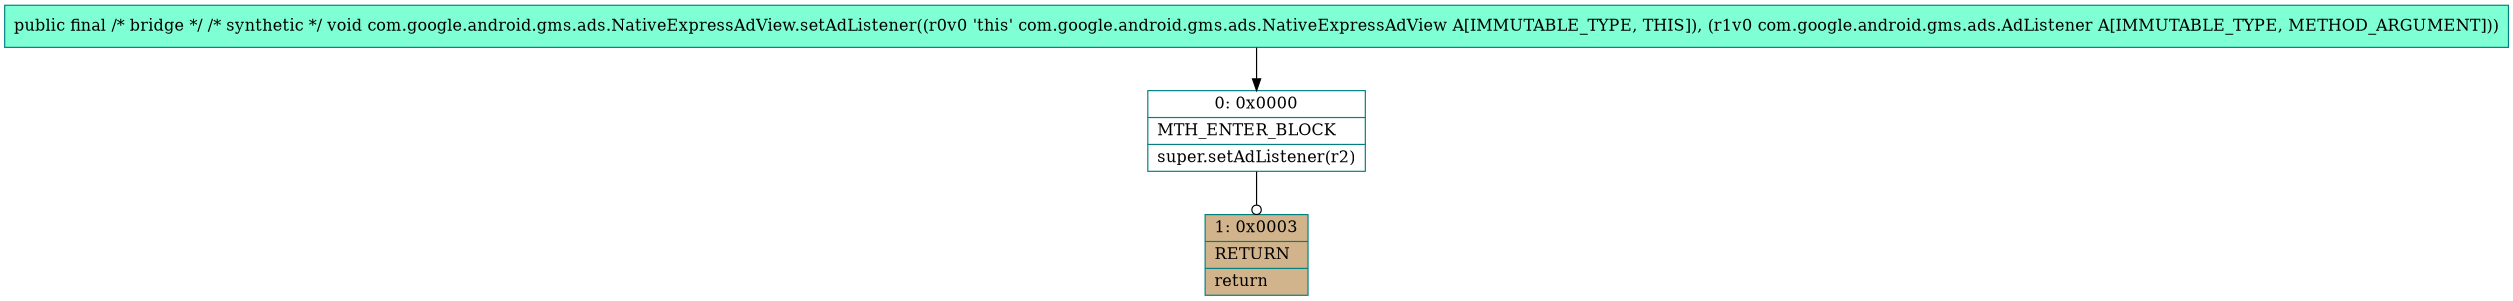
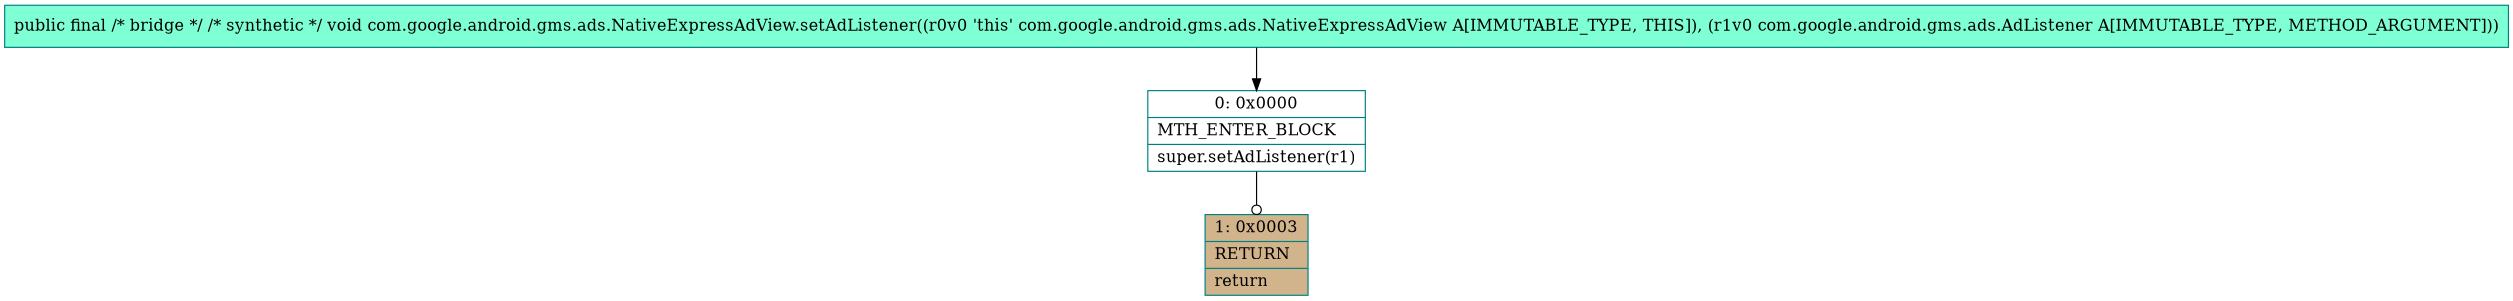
  digraph {
    node [shape=record style=filled color=teal]
-   n1 [label="{0\:\ 0x0000|MTH_ENTER_BLOCK\l|super.setAdListener(r2)\l}" fillcolor=white]
+   n1 [label="{0\:\ 0x0000|MTH_ENTER_BLOCK\l|super.setAdListener(r1)\l}" fillcolor=white]
    n2 [label="{1\:\ 0x0003|RETURN\l|return\l}" fillcolor=tan]
    n3 [label="{public final \/* bridge *\/ \/* synthetic *\/ void com.google.android.gms.ads.NativeExpressAdView.setAdListener((r0v0 'this' com.google.android.gms.ads.NativeExpressAdView A[IMMUTABLE_TYPE, THIS]), (r1v0 com.google.android.gms.ads.AdListener A[IMMUTABLE_TYPE, METHOD_ARGUMENT])) }" fillcolor=aquamarine]
    n1 -> n2 [arrowhead=odot]
    n3 -> n1 [arrowhead=normal]
  }
